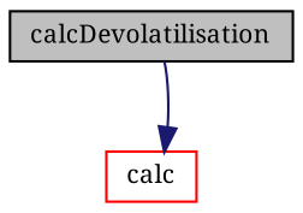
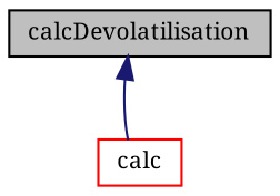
  digraph {
    rankdir=TB
    fontname="Noto Serif"
    node [fontname="Noto Serif" fontsize=10 shape=record]
    n1 [color=black fillcolor=grey75 fontcolor=black height=0.2 label=calcDevolatilisation style=filled width=0.4]
    n2 [color=red height=0.2 label=calc width=0.4]
-   n2 -> n1 [color=midnightblue dir=back fontname="Noto Serif" fontsize=10 labelfontname=FreeSans labelfontsize=10 style=solid]
+   n1 -> n2 [color=midnightblue dir=back fontname="Noto Serif" fontsize=10 labelfontname=FreeSans labelfontsize=10 style=solid]
  }
